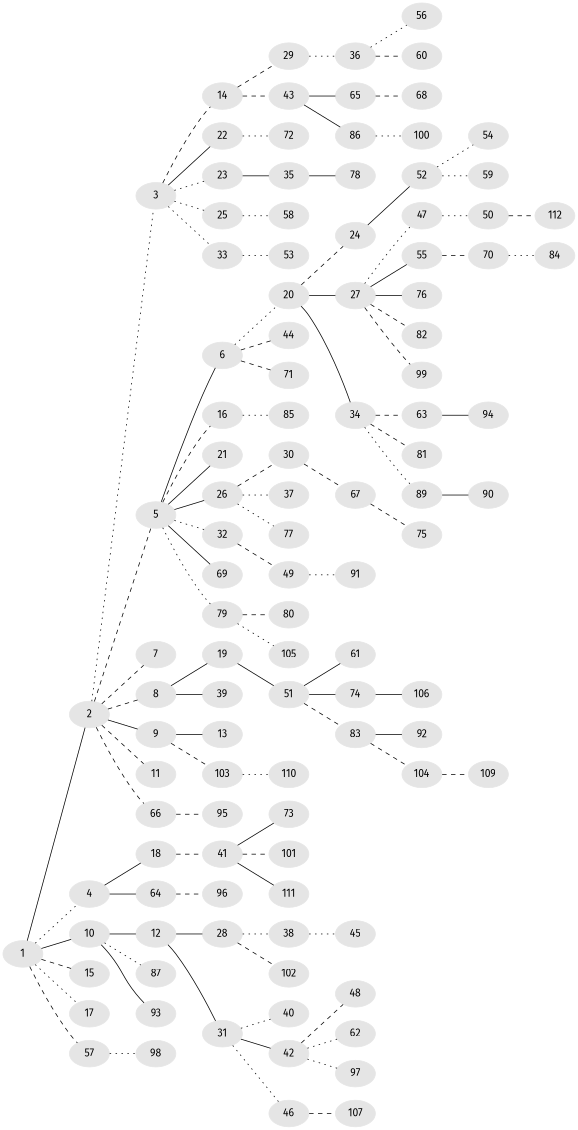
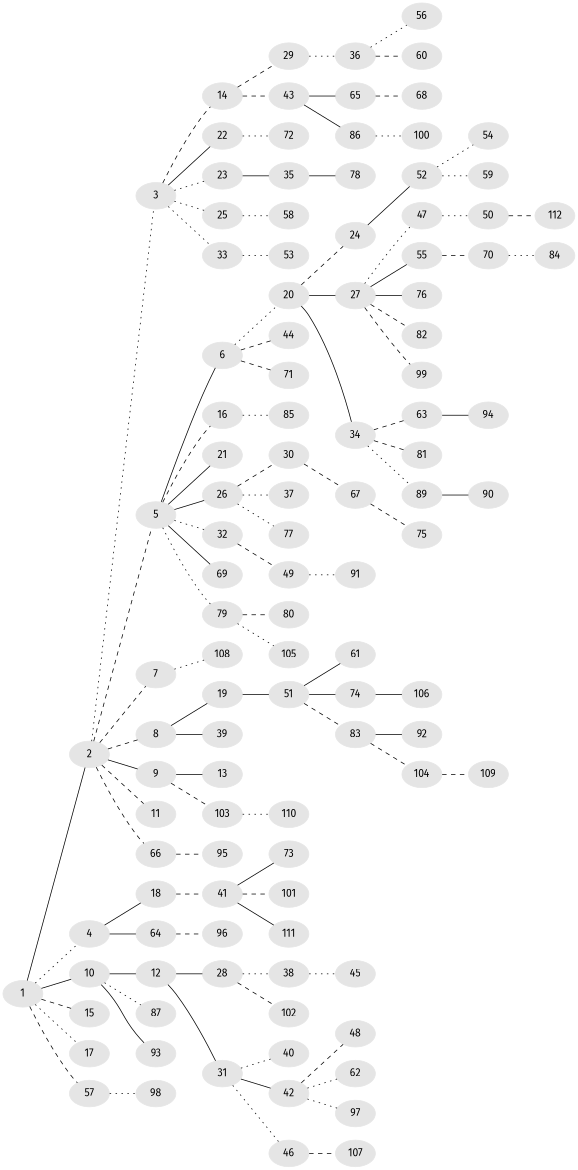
  graph {
    fontname="Fira Sans"
    rankdir=LR
    node [color=gray90 fontname="Fira Sans" style=filled]
    edge [fontname="Fira Sans" style=dashed]
    1
    2
    4
    10
    15
    17
    57
    3
    5
    7
    8
    9
    11
    66
    18
    64
    12
    87
    93
    98
    14
    22
    23
    25
    33
    6
    16
    21
    26
    32
    69
    79
+   108
    19
    39
    13
    103
    95
    29
    43
    72
    35
    58
    53
    41
    96
    20
    44
    71
    85
    30
    37
    77
    49
    80
    105
    24
    27
    34
    51
    110
    28
    31
    38
    102
    40
    42
    46
    36
    65
    86
    73
    101
    111
    61
    74
    83
    52
    47
    55
    76
    82
    99
    63
    81
    89
    78
    54
    59
    67
    50
    70
    45
    56
    60
    75
    48
    62
    97
    107
    91
    94
    90
    68
    100
    112
    106
    92
    104
    84
    109
    1 -- 2 [style=solid]
    1 -- 4 [style=dotted]
    1 -- 10 [style=solid]
    1 -- 15
    1 -- 17 [style=dotted]
    1 -- 57
    2 -- 3 [style=dotted]
    2 -- 5
    2 -- 7
    2 -- 8
    2 -- 9 [style=solid]
    2 -- 11
    2 -- 66
    4 -- 18 [style=solid]
    4 -- 64 [style=solid]
    10 -- 12 [style=solid]
    10 -- 87 [style=dotted]
    10 -- 93 [style=solid]
    57 -- 98 [style=dotted]
    3 -- 14
    3 -- 22 [style=solid]
    3 -- 23 [style=dotted]
    3 -- 25 [style=dotted]
    3 -- 33 [style=dotted]
    5 -- 6 [style=solid]
    5 -- 16
    5 -- 21 [style=solid]
    5 -- 26 [style=solid]
    5 -- 32 [style=dotted]
    5 -- 69 [style=solid]
    5 -- 79 [style=dotted]
+   7 -- 108 [style=dotted]
    8 -- 19 [style=solid]
    8 -- 39 [style=solid]
    9 -- 13 [style=solid]
    9 -- 103
    66 -- 95
    18 -- 41
    64 -- 96
    12 -- 28 [style=solid]
    12 -- 31 [style=solid]
    14 -- 29
    14 -- 43
    22 -- 72 [style=dotted]
    23 -- 35 [style=solid]
    25 -- 58 [style=dotted]
    33 -- 53 [style=dotted]
    6 -- 20 [style=dotted]
    6 -- 44
    6 -- 71
    16 -- 85 [style=dotted]
    26 -- 30
    26 -- 37 [style=dotted]
    26 -- 77 [style=dotted]
    32 -- 49
    79 -- 80
    79 -- 105 [style=dotted]
    19 -- 51 [style=solid]
    103 -- 110 [style=dotted]
    29 -- 36 [style=dotted]
    43 -- 65 [style=solid]
    43 -- 86 [style=solid]
    35 -- 78 [style=solid]
    41 -- 73 [style=solid]
    41 -- 101
    41 -- 111 [style=solid]
    20 -- 24
    20 -- 27 [style=solid]
    20 -- 34 [style=solid]
    30 -- 67
    49 -- 91 [style=dotted]
    24 -- 52 [style=solid]
    27 -- 47 [style=dotted]
    27 -- 55 [style=solid]
    27 -- 76 [style=solid]
    27 -- 82
    27 -- 99
    34 -- 63
    34 -- 81
    34 -- 89 [style=dotted]
    51 -- 61 [style=solid]
    51 -- 74 [style=solid]
    51 -- 83
    28 -- 38 [style=dotted]
    28 -- 102
    31 -- 40 [style=dotted]
    31 -- 42 [style=solid]
    31 -- 46 [style=dotted]
    38 -- 45 [style=dotted]
    42 -- 48
    42 -- 62 [style=dotted]
    42 -- 97 [style=dotted]
    46 -- 107
    36 -- 56 [style=dotted]
    36 -- 60
    65 -- 68
    86 -- 100 [style=dotted]
    74 -- 106 [style=solid]
    83 -- 92 [style=solid]
    83 -- 104
    52 -- 54 [style=dotted]
    52 -- 59 [style=dotted]
    47 -- 50 [style=dotted]
    55 -- 70
    63 -- 94 [style=solid]
    89 -- 90 [style=solid]
    67 -- 75
    50 -- 112
    70 -- 84 [style=dotted]
    104 -- 109
  }
